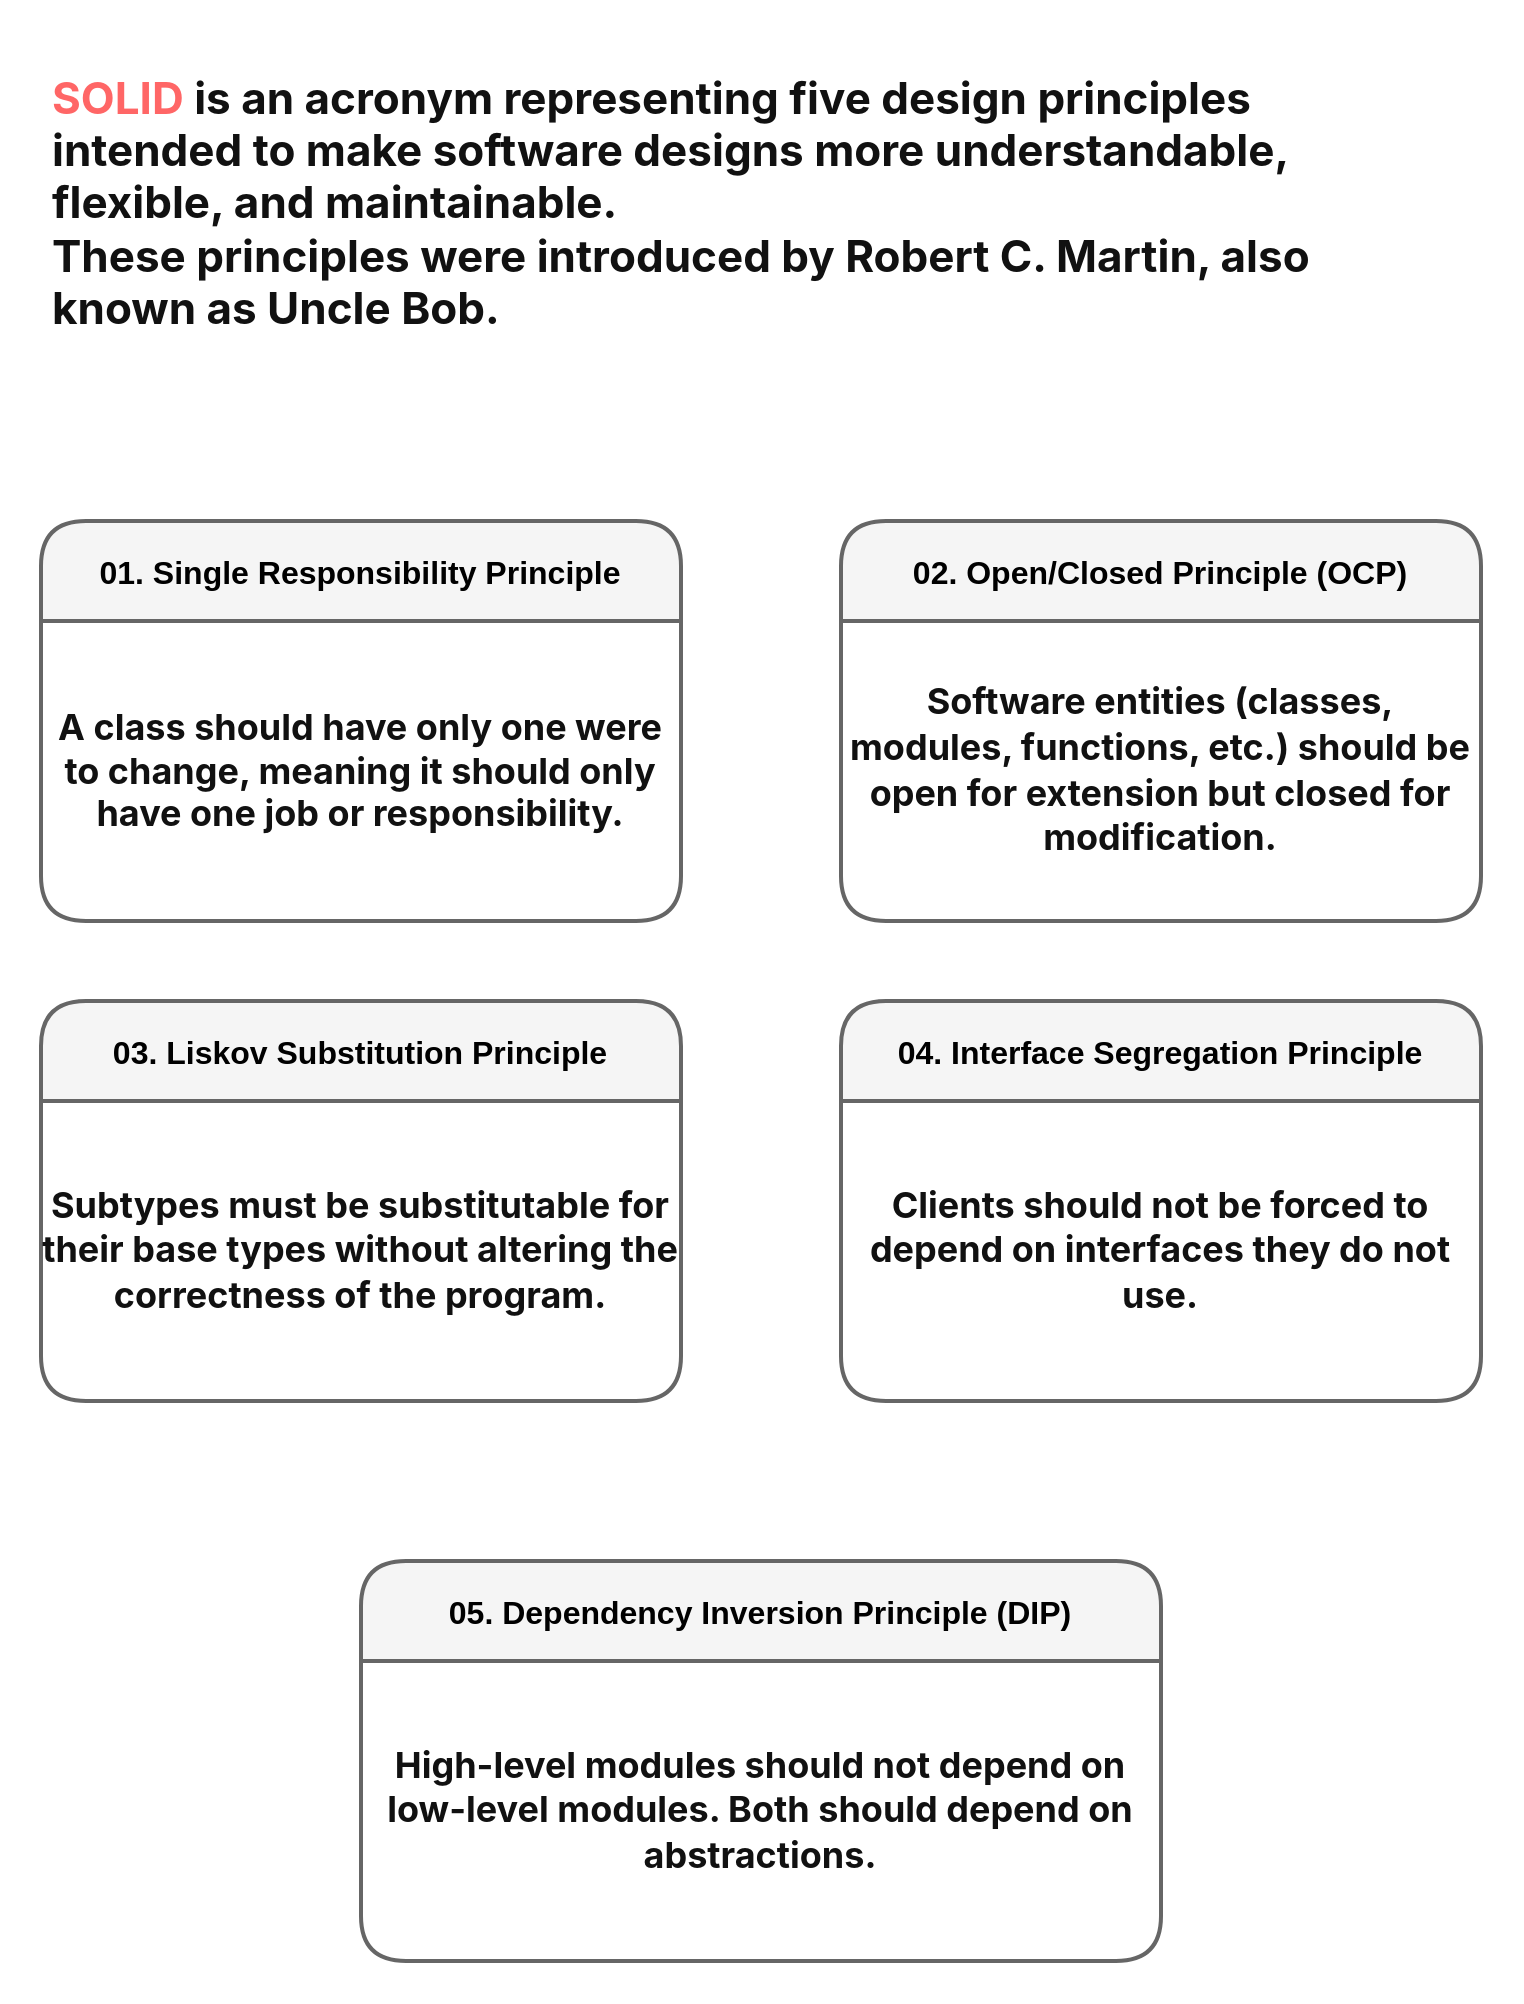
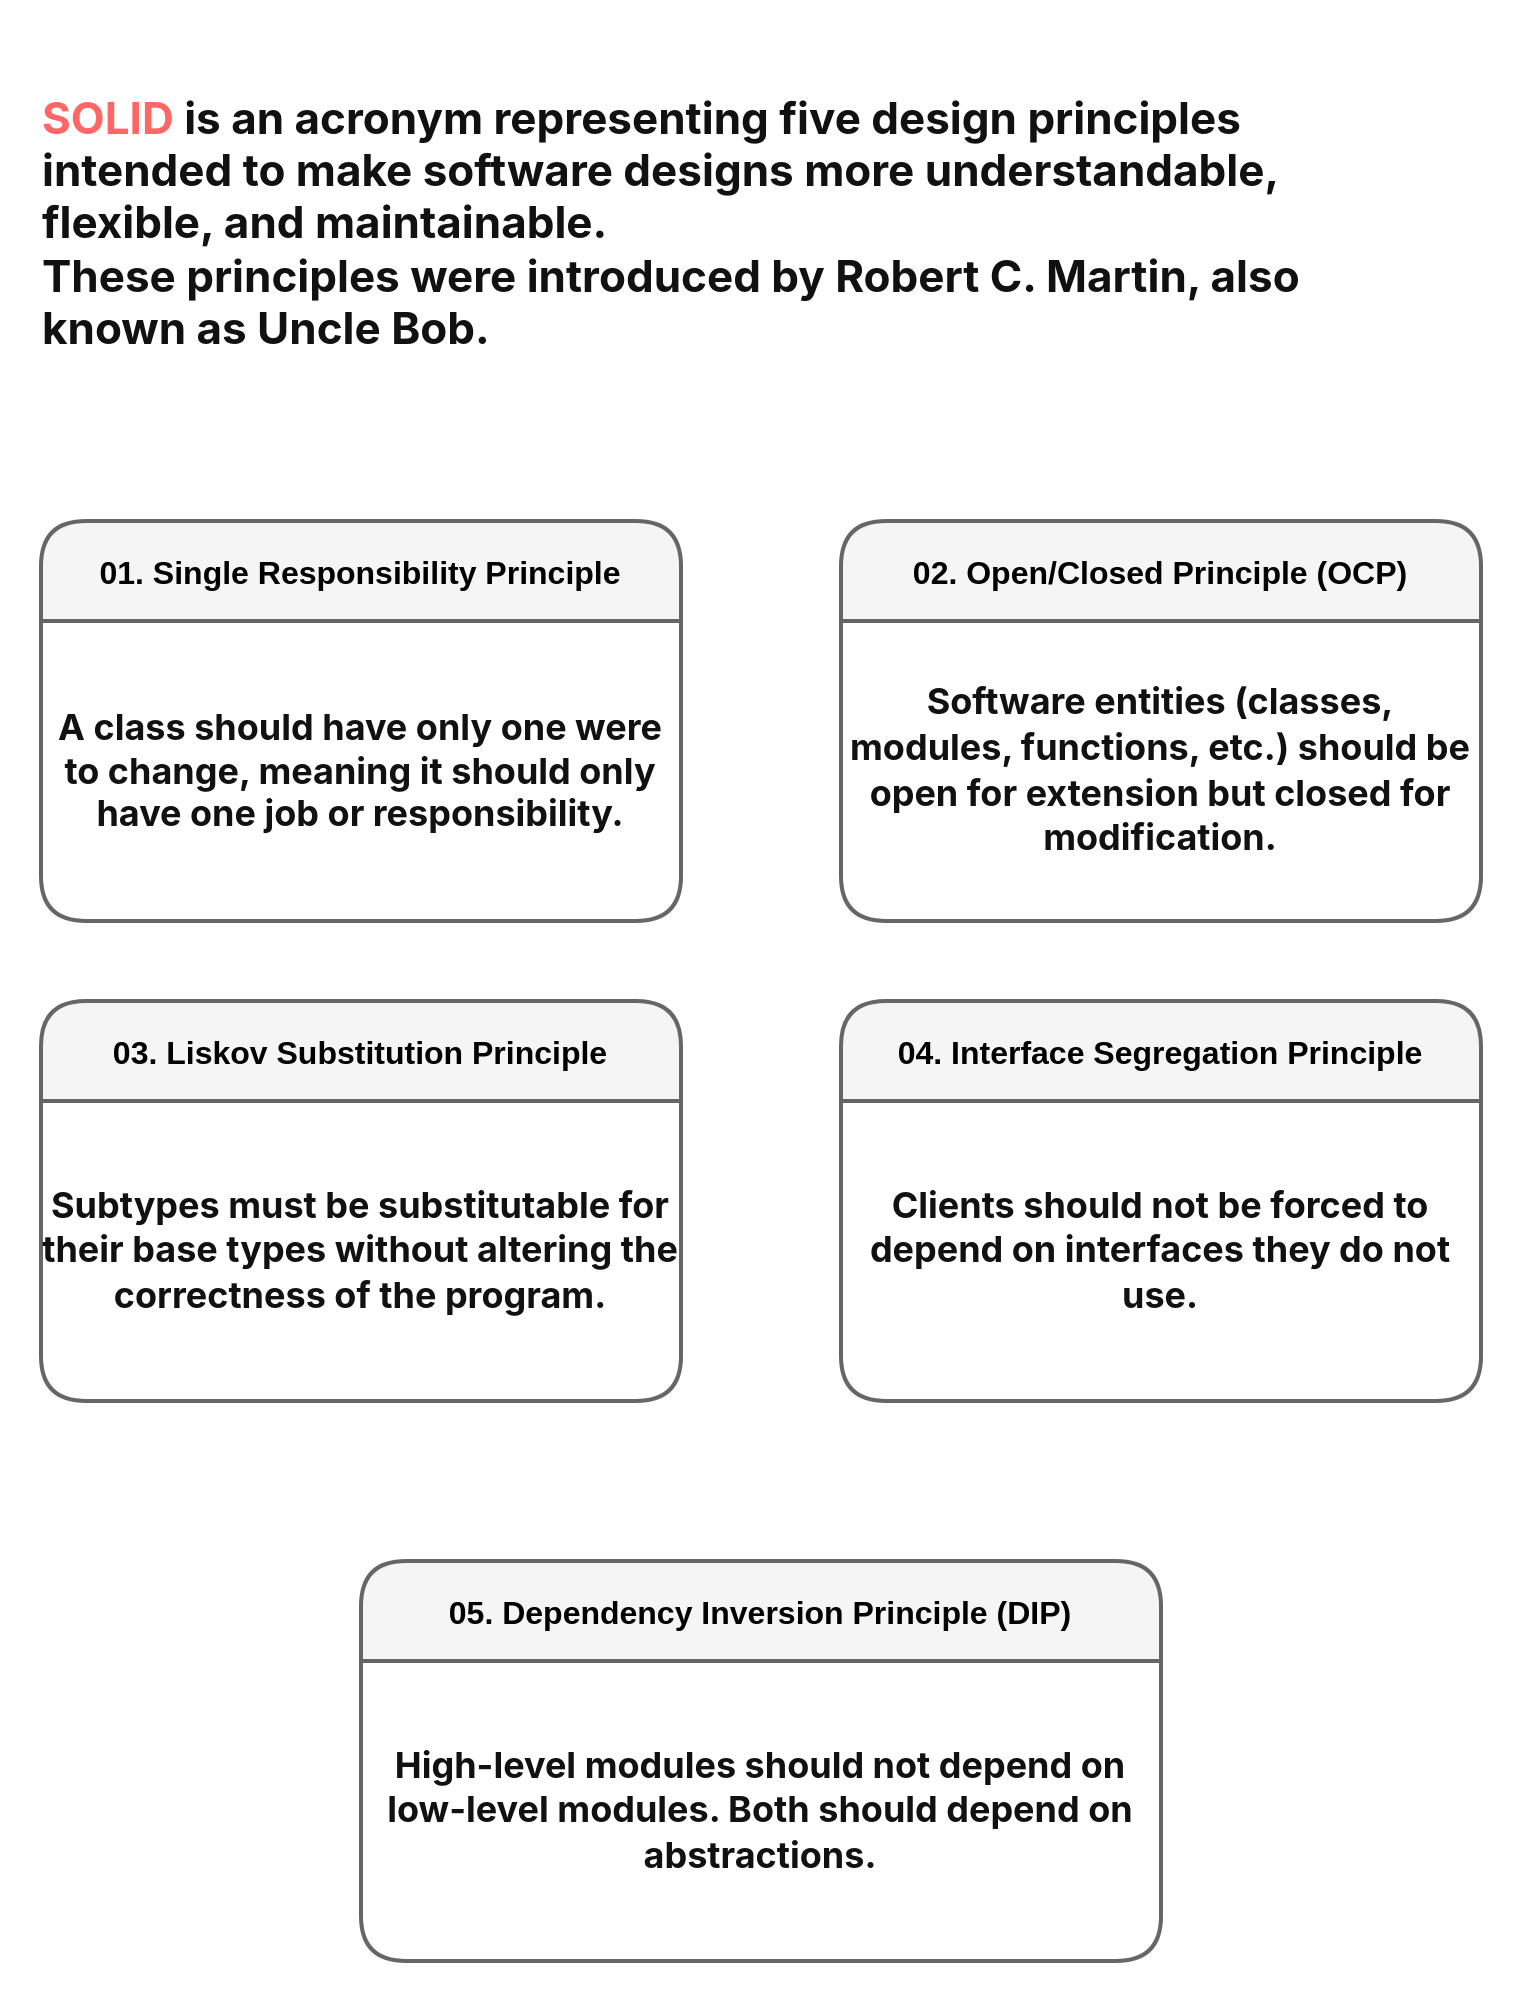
  <mxCell id="0" />
  <mxCell id="1" parent="0" />
- <mxCell id="2" value="&lt;p style=&quot;padding: 0px; margin: 12px 0px 0px; word-break: break-word; line-height: var(--cib-type-body2-line-height); font-variation-settings: var(--cib-type-body2-font-variation-settings); font-family: -apple-system, Roboto, SegoeUI, &amp;quot;Segoe UI&amp;quot;, &amp;quot;Helvetica Neue&amp;quot;, Helvetica, &amp;quot;Microsoft YaHei&amp;quot;, &amp;quot;Meiryo UI&amp;quot;, Meiryo, &amp;quot;Arial Unicode MS&amp;quot;, sans-serif; text-align: left; font-size: 22px;&quot;&gt;&lt;font style=&quot;font-size: 22px;&quot;&gt;&lt;b&gt;&lt;font color=&quot;#ff6666&quot;&gt;&lt;span style=&quot;line-height: var(--cib-type-subtitle2-stronger-line-height); font-variation-settings: var(--cib-type-subtitle2-stronger-font-variation-settings);&quot;&gt;SOLID&lt;/span&gt;&amp;nbsp;&lt;/font&gt;&lt;font color=&quot;#111111&quot;&gt;is an acronym representing five design principles intended to make software designs more understandable, flexible, and maintainable. &lt;br&gt;These principles were introduced by Robert C. Martin, also known as Uncle Bob.&lt;br&gt;&lt;/font&gt;&lt;/b&gt;&lt;/font&gt;&lt;/p&gt;" style="text;html=1;align=center;verticalAlign=middle;whiteSpace=wrap;rounded=0;fillColor=none;" vertex="1" parent="1"><mxGeometry x="25" y="10" width="660" height="170" as="geometry" /></mxCell>
+ <mxCell id="2" value="&lt;p style=&quot;padding: 0px; margin: 12px 0px 0px; word-break: break-word; line-height: var(--cib-type-body2-line-height); font-variation-settings: var(--cib-type-body2-font-variation-settings); font-family: -apple-system, Roboto, SegoeUI, &amp;quot;Segoe UI&amp;quot;, &amp;quot;Helvetica Neue&amp;quot;, Helvetica, &amp;quot;Microsoft YaHei&amp;quot;, &amp;quot;Meiryo UI&amp;quot;, Meiryo, &amp;quot;Arial Unicode MS&amp;quot;, sans-serif; text-align: left; font-size: 22px;&quot;&gt;&lt;font style=&quot;font-size: 22px;&quot;&gt;&lt;b&gt;&lt;font color=&quot;#ff6666&quot;&gt;&lt;span style=&quot;line-height: var(--cib-type-subtitle2-stronger-line-height); font-variation-settings: var(--cib-type-subtitle2-stronger-font-variation-settings);&quot;&gt;SOLID&lt;/span&gt;&amp;nbsp;&lt;/font&gt;&lt;font color=&quot;#111111&quot;&gt;is an acronym representing five design principles intended to make software designs more understandable, flexible, and maintainable. &lt;br&gt;These principles were introduced by Robert C. Martin, also known as Uncle Bob.&lt;br&gt;&lt;/font&gt;&lt;/b&gt;&lt;/font&gt;&lt;/p&gt;" style="text;html=1;align=center;verticalAlign=middle;whiteSpace=wrap;rounded=0;fillColor=none;" vertex="1" parent="1"><mxGeometry x="20" y="20" width="660" height="170" as="geometry" /></mxCell>
  <mxCell id="3" value="01. Single Responsibility Principle" style="swimlane;childLayout=stackLayout;horizontal=1;startSize=50;horizontalStack=0;rounded=1;fontSize=16;fontStyle=1;strokeWidth=2;resizeParent=0;resizeLast=1;shadow=0;dashed=0;align=center;fillColor=#f5f5f5;strokeColor=#666666;fontColor=default;" vertex="1" parent="1"><mxGeometry x="20" y="260" width="320" height="200" as="geometry" /></mxCell>
  <mxCell id="4" value="&lt;span style=&quot;color: rgb(17, 17, 17); font-family: -apple-system, Roboto, SegoeUI, &amp;quot;Segoe UI&amp;quot;, &amp;quot;Helvetica Neue&amp;quot;, Helvetica, &amp;quot;Microsoft YaHei&amp;quot;, &amp;quot;Meiryo UI&amp;quot;, Meiryo, &amp;quot;Arial Unicode MS&amp;quot;, sans-serif; text-align: left;&quot;&gt;&lt;font style=&quot;font-size: 18px;&quot;&gt;&lt;b&gt;A class should have only one were to change, meaning it should only have one job or responsibility.&lt;/b&gt;&lt;/font&gt;&lt;/span&gt;" style="text;html=1;strokeColor=none;fillColor=none;align=center;verticalAlign=middle;whiteSpace=wrap;rounded=0;fontSize=16;" vertex="1" parent="3"><mxGeometry y="50" width="320" height="150" as="geometry" /></mxCell>
  <mxCell id="5" value="02. Open/Closed Principle (OCP)" style="swimlane;childLayout=stackLayout;horizontal=1;startSize=50;horizontalStack=0;rounded=1;fontSize=16;fontStyle=1;strokeWidth=2;resizeParent=0;resizeLast=1;shadow=0;dashed=0;align=center;fillColor=#f5f5f5;strokeColor=#666666;fontColor=default;" vertex="1" parent="1"><mxGeometry x="420" y="260" width="320" height="200" as="geometry" /></mxCell>
  <mxCell id="6" value="&lt;div style=&quot;&quot;&gt;&lt;span style=&quot;background-color: initial; font-size: 18px;&quot;&gt;&lt;font face=&quot;-apple-system, Roboto, SegoeUI, Segoe UI, Helvetica Neue, Helvetica, Microsoft YaHei, Meiryo UI, Meiryo, Arial Unicode MS, sans-serif&quot; color=&quot;#111111&quot;&gt;&lt;b&gt;Software entities (classes, modules, functions, etc.) should be open for extension but closed for modification.&lt;/b&gt;&lt;/font&gt;&lt;/span&gt;&lt;/div&gt;" style="text;html=1;strokeColor=none;fillColor=none;align=center;verticalAlign=middle;whiteSpace=wrap;rounded=0;fontSize=16;" vertex="1" parent="5"><mxGeometry y="50" width="320" height="150" as="geometry" /></mxCell>
  <mxCell id="7" value="03. Liskov Substitution Principle" style="swimlane;childLayout=stackLayout;horizontal=1;startSize=50;horizontalStack=0;rounded=1;fontSize=16;fontStyle=1;strokeWidth=2;resizeParent=0;resizeLast=1;shadow=0;dashed=0;align=center;fillColor=#f5f5f5;strokeColor=#666666;fontColor=default;" vertex="1" parent="1"><mxGeometry x="20" y="500" width="320" height="200" as="geometry" /></mxCell>
  <mxCell id="8" value="&lt;div style=&quot;&quot;&gt;&lt;span style=&quot;background-color: initial; font-size: 18px;&quot;&gt;&lt;font face=&quot;-apple-system, Roboto, SegoeUI, Segoe UI, Helvetica Neue, Helvetica, Microsoft YaHei, Meiryo UI, Meiryo, Arial Unicode MS, sans-serif&quot; color=&quot;#111111&quot;&gt;&lt;b&gt;Subtypes must be substitutable for their base types without altering the correctness of the program.&lt;/b&gt;&lt;/font&gt;&lt;/span&gt;&lt;/div&gt;" style="text;html=1;strokeColor=none;fillColor=none;align=center;verticalAlign=middle;whiteSpace=wrap;rounded=0;fontSize=16;" vertex="1" parent="7"><mxGeometry y="50" width="320" height="150" as="geometry" /></mxCell>
  <mxCell id="9" value="04. Interface Segregation Principle" style="swimlane;childLayout=stackLayout;horizontal=1;startSize=50;horizontalStack=0;rounded=1;fontSize=16;fontStyle=1;strokeWidth=2;resizeParent=0;resizeLast=1;shadow=0;dashed=0;align=center;fillColor=#f5f5f5;strokeColor=#666666;fontColor=default;" vertex="1" parent="1"><mxGeometry x="420" y="500" width="320" height="200" as="geometry" /></mxCell>
  <mxCell id="10" value="&lt;div style=&quot;&quot;&gt;&lt;span style=&quot;background-color: initial; font-size: 18px;&quot;&gt;&lt;font face=&quot;-apple-system, Roboto, SegoeUI, Segoe UI, Helvetica Neue, Helvetica, Microsoft YaHei, Meiryo UI, Meiryo, Arial Unicode MS, sans-serif&quot; color=&quot;#111111&quot;&gt;&lt;b&gt;Clients should not be forced to depend on interfaces they do not use.&lt;/b&gt;&lt;/font&gt;&lt;/span&gt;&lt;/div&gt;" style="text;html=1;strokeColor=none;fillColor=none;align=center;verticalAlign=middle;whiteSpace=wrap;rounded=0;fontSize=16;" vertex="1" parent="9"><mxGeometry y="50" width="320" height="150" as="geometry" /></mxCell>
  <mxCell id="11" value="05. Dependency Inversion Principle (DIP)" style="swimlane;childLayout=stackLayout;horizontal=1;startSize=50;horizontalStack=0;rounded=1;fontSize=16;fontStyle=1;strokeWidth=2;resizeParent=0;resizeLast=1;shadow=0;dashed=0;align=center;fillColor=#f5f5f5;strokeColor=#666666;fontColor=default;" vertex="1" parent="1"><mxGeometry x="180" y="780" width="400" height="200" as="geometry" /></mxCell>
  <mxCell id="12" value="&lt;div style=&quot;&quot;&gt;&lt;span style=&quot;background-color: initial; font-size: 18px;&quot;&gt;&lt;font face=&quot;-apple-system, Roboto, SegoeUI, Segoe UI, Helvetica Neue, Helvetica, Microsoft YaHei, Meiryo UI, Meiryo, Arial Unicode MS, sans-serif&quot; color=&quot;#111111&quot;&gt;&lt;b&gt;High-level modules should not depend on low-level modules. Both should depend on abstractions.&lt;/b&gt;&lt;/font&gt;&lt;/span&gt;&lt;/div&gt;" style="text;html=1;strokeColor=none;fillColor=none;align=center;verticalAlign=middle;whiteSpace=wrap;rounded=0;fontSize=16;" vertex="1" parent="11"><mxGeometry y="50" width="400" height="150" as="geometry" /></mxCell>
